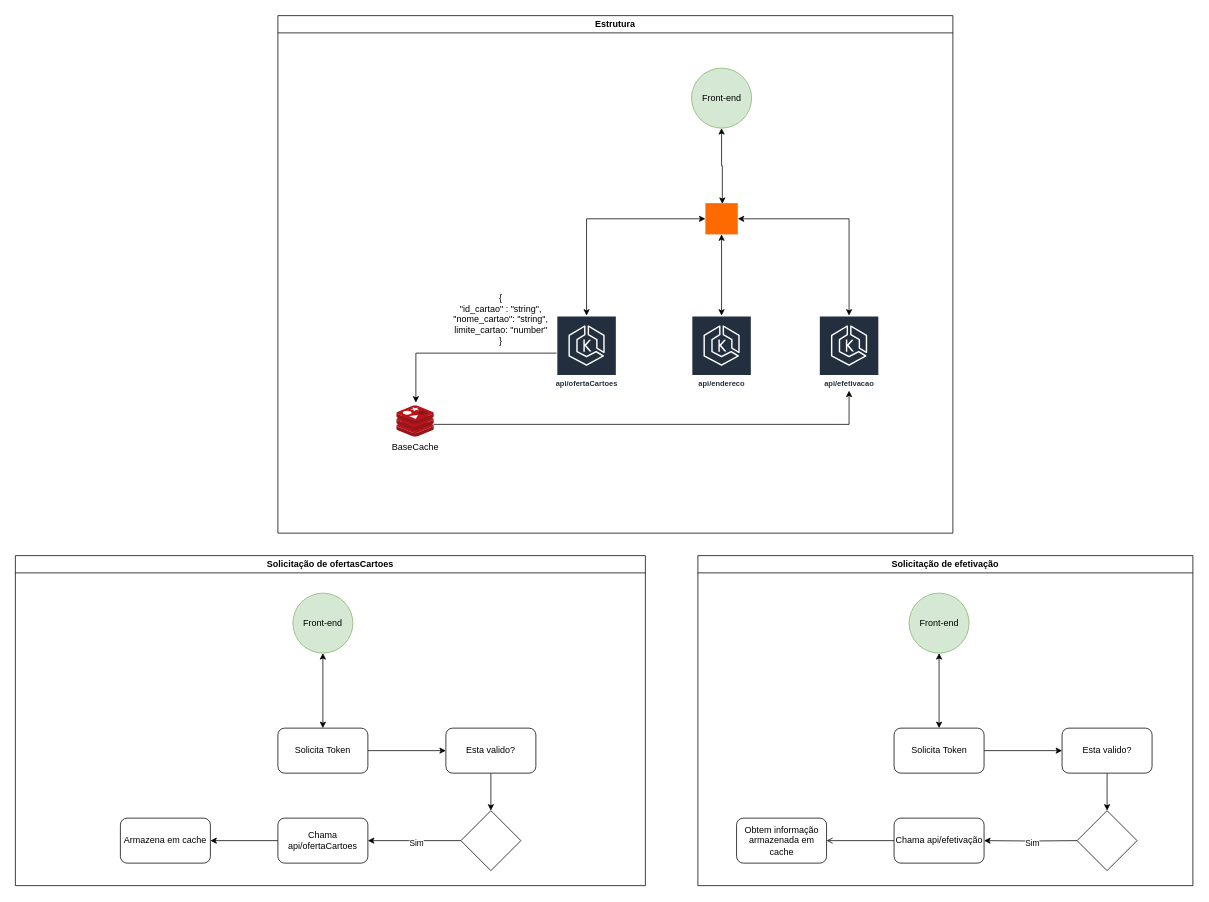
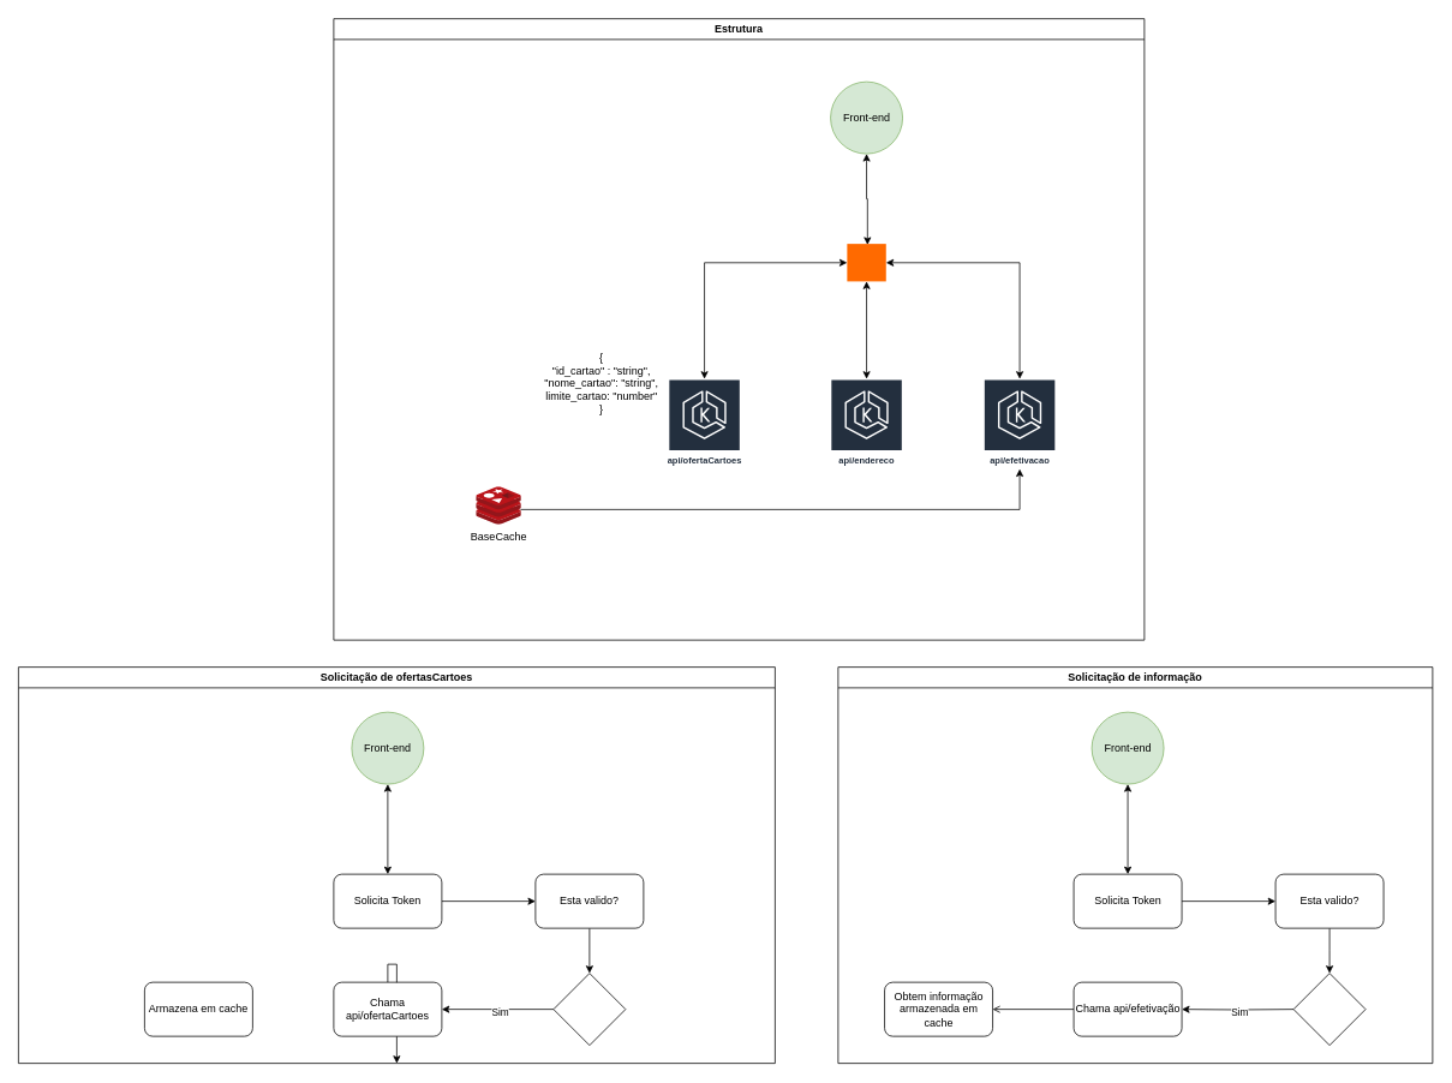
  <mxCell id="0" />
  <mxCell id="1" parent="0" />
  <mxCell id="2" value="Front-end" style="ellipse;whiteSpace=wrap;html=1;aspect=fixed;fillColor=#d5e8d4;strokeColor=#82b366;" vertex="1" parent="1"><mxGeometry x="921.6" y="90" width="80" height="80" as="geometry" /></mxCell>
  <mxCell id="3" style="edgeStyle=orthogonalEdgeStyle;rounded=0;orthogonalLoop=1;jettySize=auto;html=1;startArrow=classic;startFill=1;" edge="1" parent="1" source="6" target="9"><mxGeometry relative="1" as="geometry" /></mxCell>
  <mxCell id="4" style="edgeStyle=orthogonalEdgeStyle;rounded=0;orthogonalLoop=1;jettySize=auto;html=1;startArrow=classic;startFill=1;" edge="1" parent="1" source="6" target="8"><mxGeometry relative="1" as="geometry" /></mxCell>
  <mxCell id="5" style="edgeStyle=orthogonalEdgeStyle;rounded=0;orthogonalLoop=1;jettySize=auto;html=1;startArrow=classic;startFill=1;" edge="1" parent="1" source="6" target="11"><mxGeometry relative="1" as="geometry" /></mxCell>
  <mxCell id="6" value="" style="points=[];aspect=fixed;html=1;align=center;shadow=0;dashed=0;fillColor=#FF6A00;strokeColor=none;shape=mxgraph.alibaba_cloud.apigateway;" vertex="1" parent="1"><mxGeometry x="940" y="270" width="43.2" height="41.7" as="geometry" /></mxCell>
  <mxCell id="7" style="edgeStyle=orthogonalEdgeStyle;rounded=0;orthogonalLoop=1;jettySize=auto;html=1;entryX=0.523;entryY=0.024;entryDx=0;entryDy=0;entryPerimeter=0;startArrow=classic;startFill=1;" edge="1" parent="1" source="2" target="6"><mxGeometry relative="1" as="geometry" /></mxCell>
  <mxCell id="8" value="api/ofertaCartoes" style="sketch=0;outlineConnect=0;fontColor=#232F3E;gradientColor=none;strokeColor=#ffffff;fillColor=#232F3E;dashed=0;verticalLabelPosition=middle;verticalAlign=bottom;align=center;html=1;whiteSpace=wrap;fontSize=10;fontStyle=1;spacing=3;shape=mxgraph.aws4.productIcon;prIcon=mxgraph.aws4.eks;" vertex="1" parent="1"><mxGeometry x="741.6" y="420" width="80" height="100" as="geometry" /></mxCell>
  <mxCell id="9" value="api/endereco" style="sketch=0;outlineConnect=0;fontColor=#232F3E;gradientColor=none;strokeColor=#ffffff;fillColor=#232F3E;dashed=0;verticalLabelPosition=middle;verticalAlign=bottom;align=center;html=1;whiteSpace=wrap;fontSize=10;fontStyle=1;spacing=3;shape=mxgraph.aws4.productIcon;prIcon=mxgraph.aws4.eks;" vertex="1" parent="1"><mxGeometry x="921.6" y="420" width="80" height="100" as="geometry" /></mxCell>
  <mxCell id="10" style="edgeStyle=orthogonalEdgeStyle;rounded=0;orthogonalLoop=1;jettySize=auto;html=1;entryX=0.98;entryY=0.595;entryDx=0;entryDy=0;entryPerimeter=0;startArrow=classic;startFill=1;endArrow=none;endFill=0;" edge="1" parent="1" source="11" target="14"><mxGeometry relative="1" as="geometry"><mxPoint x="520" y="510" as="targetPoint" /><Array as="points"><mxPoint x="1132" y="565" /></Array></mxGeometry></mxCell>
  <mxCell id="11" value="api/efetivacao" style="sketch=0;outlineConnect=0;fontColor=#232F3E;gradientColor=none;strokeColor=#ffffff;fillColor=#232F3E;dashed=0;verticalLabelPosition=middle;verticalAlign=bottom;align=center;html=1;whiteSpace=wrap;fontSize=10;fontStyle=1;spacing=3;shape=mxgraph.aws4.productIcon;prIcon=mxgraph.aws4.eks;" vertex="1" parent="1"><mxGeometry x="1091.6" y="420" width="80" height="100" as="geometry" /></mxCell>
  <mxCell id="12" value="{&lt;div&gt;&quot;id_cartao&quot; : &quot;string&quot;,&lt;/div&gt;&lt;div&gt;&quot;nome_cartao&quot;: &quot;string&quot;,&lt;/div&gt;&lt;div&gt;limite_cartao: &quot;number&quot;&lt;br&gt;&lt;div&gt;}&lt;/div&gt;&lt;/div&gt;" style="text;html=1;align=center;verticalAlign=middle;resizable=0;points=[];autosize=1;strokeColor=none;fillColor=none;" vertex="1" parent="1"><mxGeometry x="591.6" y="380" width="150" height="90" as="geometry" /></mxCell>
  <mxCell id="13" value="Estrutura" style="swimlane;whiteSpace=wrap;html=1;" vertex="1" parent="1"><mxGeometry x="370" y="20" width="900" height="690" as="geometry" /></mxCell>
  <mxCell id="14" value="BaseCache" style="image;sketch=0;aspect=fixed;html=1;points=[];align=center;fontSize=12;image=img/lib/mscae/Cache_Redis_Product.svg;" vertex="1" parent="13"><mxGeometry x="158.4" y="520" width="50" height="42" as="geometry" /></mxCell>
  <mxCell id="15" style="edgeStyle=orthogonalEdgeStyle;rounded=0;orthogonalLoop=1;jettySize=auto;html=1;entryX=0.5;entryY=0;entryDx=0;entryDy=0;startArrow=classic;startFill=1;" edge="1" parent="1" source="16" target="18"><mxGeometry relative="1" as="geometry" /></mxCell>
  <mxCell id="16" value="Front-end" style="ellipse;whiteSpace=wrap;html=1;aspect=fixed;fillColor=#d5e8d4;strokeColor=#82b366;" vertex="1" parent="1"><mxGeometry x="390" y="790" width="80" height="80" as="geometry" /></mxCell>
  <mxCell id="17" style="edgeStyle=orthogonalEdgeStyle;rounded=0;orthogonalLoop=1;jettySize=auto;html=1;entryX=0;entryY=0.5;entryDx=0;entryDy=0;" edge="1" parent="1" source="18" target="20"><mxGeometry relative="1" as="geometry" /></mxCell>
  <mxCell id="18" value="Solicita Token" style="rounded=1;whiteSpace=wrap;html=1;" vertex="1" parent="1"><mxGeometry x="370" y="970" width="120" height="60" as="geometry" /></mxCell>
  <mxCell id="19" style="edgeStyle=orthogonalEdgeStyle;rounded=0;orthogonalLoop=1;jettySize=auto;html=1;entryX=0.5;entryY=0;entryDx=0;entryDy=0;" edge="1" parent="1" source="20" target="23"><mxGeometry relative="1" as="geometry" /></mxCell>
  <mxCell id="20" value="Esta valido?" style="rounded=1;whiteSpace=wrap;html=1;" vertex="1" parent="1"><mxGeometry x="594" y="970" width="120" height="60" as="geometry" /></mxCell>
  <mxCell id="21" style="edgeStyle=orthogonalEdgeStyle;rounded=0;orthogonalLoop=1;jettySize=auto;html=1;entryX=1;entryY=0.5;entryDx=0;entryDy=0;" edge="1" parent="1" source="23" target="25"><mxGeometry relative="1" as="geometry" /></mxCell>
  <mxCell id="22" value="Sim" style="edgeLabel;html=1;align=center;verticalAlign=middle;resizable=0;points=[];" vertex="1" connectable="0" parent="21"><mxGeometry x="-0.032" y="2" relative="1" as="geometry"><mxPoint as="offset" /></mxGeometry></mxCell>
  <mxCell id="23" value="" style="rhombus;whiteSpace=wrap;html=1;" vertex="1" parent="1"><mxGeometry x="614" y="1080" width="80" height="80" as="geometry" /></mxCell>
- <mxCell id="24" style="edgeStyle=orthogonalEdgeStyle;rounded=0;orthogonalLoop=1;jettySize=auto;html=1;entryX=1;entryY=0.5;entryDx=0;entryDy=0;" edge="1" parent="1" source="25" target="26"><mxGeometry relative="1" as="geometry" /></mxCell>
+ <mxCell id="24" style="edgeStyle=orthogonalEdgeStyle;rounded=0;orthogonalLoop=1;jettySize=auto;html=1;" edge="1" parent="1" source="25" target="27"><mxGeometry relative="1" as="geometry" /></mxCell>
  <mxCell id="25" value="Chama api/ofertaCartoes" style="rounded=1;whiteSpace=wrap;html=1;" vertex="1" parent="1"><mxGeometry x="370" y="1090" width="120" height="60" as="geometry" /></mxCell>
  <mxCell id="26" value="Armazena em cache" style="rounded=1;whiteSpace=wrap;html=1;" vertex="1" parent="1"><mxGeometry x="160" y="1090" width="120" height="60" as="geometry" /></mxCell>
  <mxCell id="27" value="Solicitação de ofertasCartoes" style="swimlane;whiteSpace=wrap;html=1;" vertex="1" parent="1"><mxGeometry x="20" y="740" width="840" height="440" as="geometry" /></mxCell>
  <mxCell id="28" style="edgeStyle=orthogonalEdgeStyle;rounded=0;orthogonalLoop=1;jettySize=auto;html=1;entryX=0.5;entryY=0;entryDx=0;entryDy=0;startArrow=classic;startFill=1;" edge="1" parent="1" source="29" target="31"><mxGeometry relative="1" as="geometry" /></mxCell>
  <mxCell id="29" value="Front-end" style="ellipse;whiteSpace=wrap;html=1;aspect=fixed;fillColor=#d5e8d4;strokeColor=#82b366;" vertex="1" parent="1"><mxGeometry x="1211.6" y="790" width="80" height="80" as="geometry" /></mxCell>
  <mxCell id="30" style="edgeStyle=orthogonalEdgeStyle;rounded=0;orthogonalLoop=1;jettySize=auto;html=1;entryX=0;entryY=0.5;entryDx=0;entryDy=0;" edge="1" parent="1" source="31" target="33"><mxGeometry relative="1" as="geometry" /></mxCell>
  <mxCell id="31" value="Solicita Token" style="rounded=1;whiteSpace=wrap;html=1;" vertex="1" parent="1"><mxGeometry x="1191.6" y="970" width="120" height="60" as="geometry" /></mxCell>
  <mxCell id="32" style="edgeStyle=orthogonalEdgeStyle;rounded=0;orthogonalLoop=1;jettySize=auto;html=1;entryX=0.5;entryY=0;entryDx=0;entryDy=0;" edge="1" parent="1" source="33"><mxGeometry relative="1" as="geometry"><mxPoint x="1475.6" y="1080" as="targetPoint" /></mxGeometry></mxCell>
  <mxCell id="33" value="Esta valido?" style="rounded=1;whiteSpace=wrap;html=1;" vertex="1" parent="1"><mxGeometry x="1415.6" y="970" width="120" height="60" as="geometry" /></mxCell>
  <mxCell id="34" style="edgeStyle=orthogonalEdgeStyle;rounded=0;orthogonalLoop=1;jettySize=auto;html=1;entryX=1;entryY=0.5;entryDx=0;entryDy=0;" edge="1" parent="1" target="37"><mxGeometry relative="1" as="geometry"><mxPoint x="1435.6" y="1120" as="sourcePoint" /></mxGeometry></mxCell>
  <mxCell id="35" value="Sim" style="edgeLabel;html=1;align=center;verticalAlign=middle;resizable=0;points=[];" vertex="1" connectable="0" parent="34"><mxGeometry x="-0.032" y="2" relative="1" as="geometry"><mxPoint as="offset" /></mxGeometry></mxCell>
  <mxCell id="36" style="edgeStyle=orthogonalEdgeStyle;rounded=0;orthogonalLoop=1;jettySize=auto;html=1;entryX=1;entryY=0.5;entryDx=0;entryDy=0;endArrow=open;" edge="1" parent="1" source="37" target="38"><mxGeometry relative="1" as="geometry" /></mxCell>
  <mxCell id="37" value="Chama api/efetivação" style="rounded=1;whiteSpace=wrap;html=1;" vertex="1" parent="1"><mxGeometry x="1191.6" y="1090" width="120" height="60" as="geometry" /></mxCell>
  <mxCell id="38" value="Obtem informação armazenada em cache" style="rounded=1;whiteSpace=wrap;html=1;" vertex="1" parent="1"><mxGeometry x="981.6" y="1090" width="120" height="60" as="geometry" /></mxCell>
  <mxCell id="39" value="" style="rhombus;whiteSpace=wrap;html=1;" vertex="1" parent="1"><mxGeometry x="1435.6" y="1080" width="80" height="80" as="geometry" /></mxCell>
- <mxCell id="40" value="Solicitação de efetivação" style="swimlane;whiteSpace=wrap;html=1;" vertex="1" parent="1"><mxGeometry x="930" y="740" width="660" height="440" as="geometry" /></mxCell>
- <mxCell id="41" style="edgeStyle=orthogonalEdgeStyle;rounded=0;orthogonalLoop=1;jettySize=auto;html=1;entryX=0.512;entryY=-0.095;entryDx=0;entryDy=0;entryPerimeter=0;" edge="1" parent="1" source="8" target="14"><mxGeometry relative="1" as="geometry" /></mxCell>
+ <mxCell id="40" value="Solicitação de informação" style="swimlane;whiteSpace=wrap;html=1;" vertex="1" parent="1"><mxGeometry x="930" y="740" width="660" height="440" as="geometry" /></mxCell>
